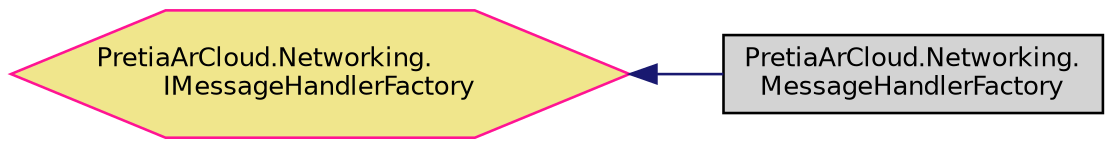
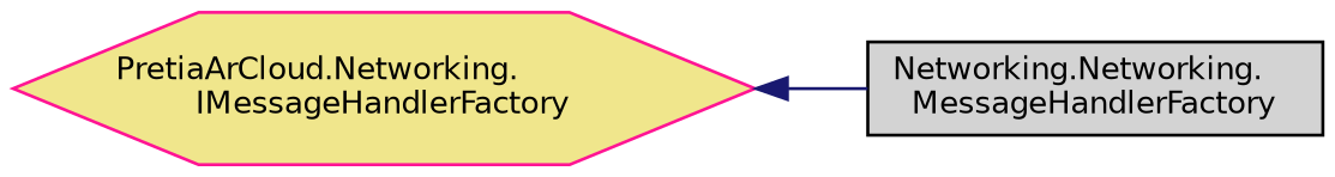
  digraph {
    rankdir=LR
    node [fontname=Helvetica fontsize=10 style=filled]
    n1 [color=deeppink fillcolor=khaki fontcolor=black height=0.2 label="PretiaArCloud.Networking.\lIMessageHandlerFactory" shape=hexagon width=0.4]
-   n2 [color=black fillcolor=lightgrey height=0.2 label="PretiaArCloud.Networking.\lMessageHandlerFactory" shape=box width=0.4]
+   n2 [color=black fillcolor=lightgrey height=0.2 label="Networking.Networking.\lMessageHandlerFactory" shape=box width=0.4]
    n1 -> n2 [color=midnightblue dir=back fontname=Helvetica fontsize=10 labelfontname=Helvetica labelfontsize=10 style=solid]
  }
